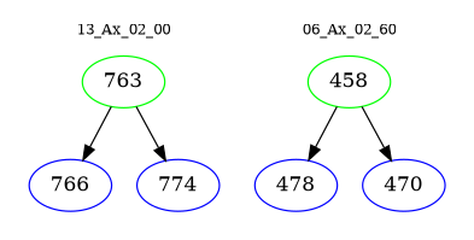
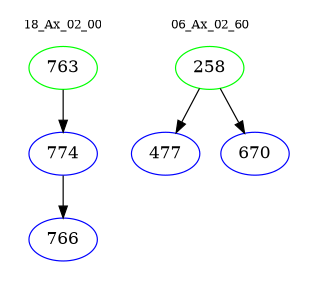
  digraph {
    node [color=blue]
    edge [color=black]
    n1 [color=green label=763]
    n2 [label=766]
    n3 [label=774]
-   n4 [color=green label=458]
-   n5 [label=478]
-   n6 [label=470]
+   n4 [color=green label=258]
+   n5 [label=477]
+   n6 [label=670]
    subgraph cluster_1 {
      color=white
      fontsize=10
-     label="13_Ax_02_00"
+     label="18_Ax_02_00"
      n1
      n2
      n3
    }
    subgraph cluster_2 {
      color=white
      fontsize=10
      label="06_Ax_02_60"
      n4
      n5
      n6
    }
-   n1 -> n2
+   n3 -> n2
    n1 -> n3
    n4 -> n5
    n4 -> n6
  }
